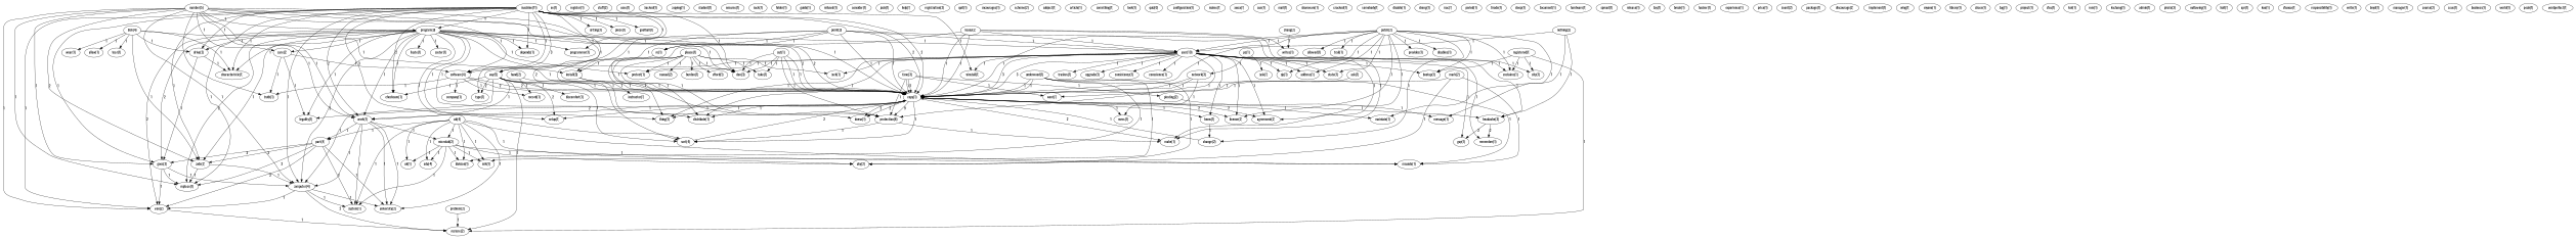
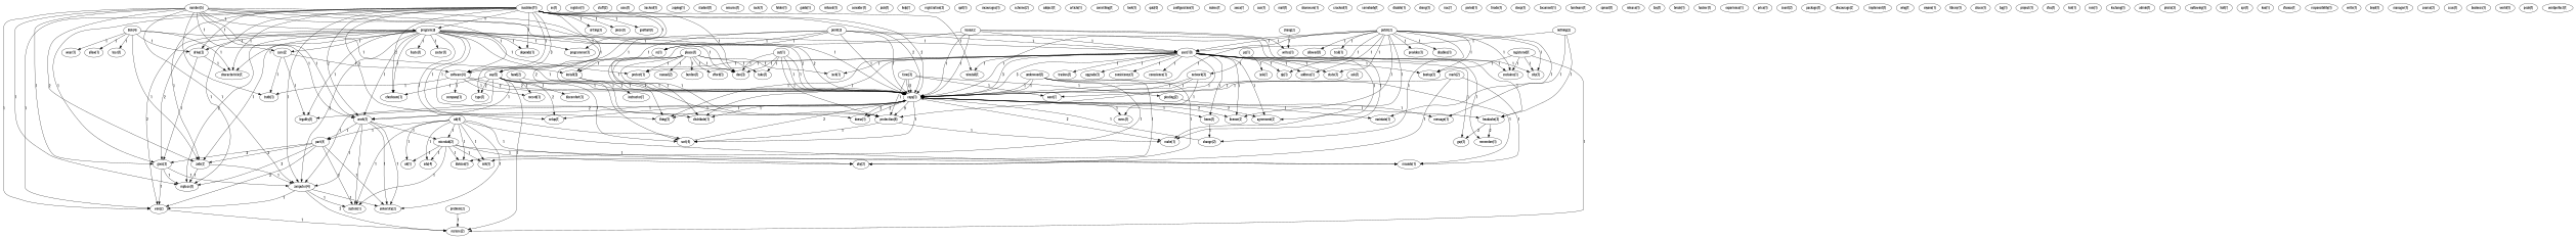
  digraph {
    fontname=Oswald
    node [fontname=Oswald]
    edge [fontname=Oswald]
    n1 [label="disk(4)"]
    n2 [label="drive(2)"]
    n3 [label="code(2)"]
    n4 [label="characteristic(1)"]
    n5 [label="wear(1)"]
    n6 [label="install(3)"]
    n7 [label="allow(1)"]
    n8 [label="tear(1)"]
    n9 [label="goes(3)"]
    n10 [label="computer(4)"]
    n11 [label="replace(1)"]
    n12 [label="copy(1)"]
    n13 [label="instructor(1)"]
    n14 [label="won(2)"]
    n15 [label="restore(2)"]
    n16 [label="system(1)"]
    n17 [label="university(2)"]
    n18 [label="work(1)"]
    n19 [label="sort(4)"]
    n20 [label="thing(1)"]
    n21 [label="legality(1)"]
    n22 [label="distribute(1)"]
    n23 [label="doesn(1)"]
    n24 [label="license(2)"]
    n25 [label="agreement(2)"]
    n26 [label="setup(1)"]
    n27 [label="protection(8)"]
    n28 [label="make(1)"]
    n29 [label="maintain(1)"]
    n30 [label="headache(3)"]
    n31 [label="know(1)"]
    n32 [label="mess(1)"]
    n33 [label="ee(1)"]
    n34 [label="register(1)"]
    n35 [label="stuff(2)"]
    n36 [label="uses(1)"]
    n37 [label="problem(2)"]
    n38 [label="tracked(1)"]
    n39 [label="number(5)"]
    n40 [label="program(9)"]
    n41 [label="care(2)"]
    n42 [label="software(4)"]
    n43 [label="truth(1)"]
    n44 [label="don(3)"]
    n45 [label="microlab(2)"]
    n46 [label="part(4)"]
    n47 [label="user(10)"]
    n48 [label="depends(1)"]
    n49 [label="programmer(1)"]
    n50 [label="checksum(1)"]
    n51 [label="fixate(1)"]
    n52 [label="protect(1)"]
    n53 [label="poster(1)"]
    n54 [label="company(1)"]
    n55 [label="record(1)"]
    n56 [label="uk(1)"]
    n57 [label="edu(4)"]
    n58 [label="division(1)"]
    n59 [label="mik(1)"]
    n60 [label="uky(2)"]
    n61 [label="msunde(1)"]
    n62 [label="zip(1)"]
    n63 [label="address(1)"]
    n64 [label="state(1)"]
    n65 [label="bootup(1)"]
    n66 [label="exclaims(1)"]
    n67 [label="city(1)"]
    n68 [label="way(5)"]
    n69 [label="reinstall(1)"]
    n70 [label="tech(1)"]
    n71 [label="trashes(1)"]
    n72 [label="upgrade(1)"]
    n73 [label="consistency(1)"]
    n74 [label="remember(1)"]
    n75 [label="guy(1)"]
    n76 [label="conscience(1)"]
    n77 [label="change(2)"]
    n78 [label="copying(1)"]
    n79 [label="student(1)"]
    n80 [label="ensures(1)"]
    n81 [label="hack(1)"]
    n82 [label="folder(1)"]
    n83 [label="patch(2)"]
    n84 [label="provides(1)"]
    n85 [label="disables(1)"]
    n86 [label="allowed(1)"]
    n87 [label="trail(1)"]
    n88 [label="message(1)"]
    n89 [label="type(1)"]
    n90 [label="discomfort(1)"]
    n91 [label="guide(1)"]
    n92 [label="refused(1)"]
    n93 [label="consider(1)"]
    n94 [label="jack(1)"]
    n95 [label="lab(4)"]
    n96 [label="help(1)"]
    n97 [label="registration(2)"]
    n98 [label="quit(1)"]
    n99 [label="encourages(1)"]
    n100 [label="scheme(2)"]
    n101 [label="subject(1)"]
    n102 [label="article(1)"]
    n103 [label="machine(11)"]
    n104 [label="setting(1)"]
    n105 [label="piece(1)"]
    n106 [label="goofball(1)"]
    n107 [label="something(1)"]
    n108 [label="look(1)"]
    n109 [label="quiz(0)"]
    n110 [label="configuration(1)"]
    n111 [label="makes(1)"]
    n112 [label="xxxxx(1)"]
    n113 [label="cue(1)"]
    n114 [label="mail(1)"]
    n115 [label="shareware(1)"]
    n116 [label="cracked(1)"]
    n117 [label="somebody(1)"]
    n118 [label="disable(1)"]
    n119 [label="please(1)"]
    n120 [label="manual(2)"]
    n121 [label="burden(1)"]
    n122 [label="afford(1)"]
    n123 [label="take(1)"]
    n124 [label="point(3)"]
    n125 [label="re(1)"]
    n126 [label="sheng(1)"]
    n127 [label="kasey(2)"]
    n128 [label="writes(1)"]
    n129 [label="mac(1)"]
    n130 [label="period(1)"]
    n131 [label="underwood(1)"]
    n132 [label="tirade(1)"]
    n133 [label="nothing(2)"]
    n134 [label="sleep(1)"]
    n135 [label="document(1)"]
    n136 [label="hardware(1)"]
    n137 [label="spread(1)"]
    n138 [label="release(1)"]
    n139 [label="day(1)"]
    n140 [label="break(1)"]
    n141 [label="hacker(1)"]
    n142 [label="experience(1)"]
    n143 [label="price(1)"]
    n144 [label="board(2)"]
    n145 [label="pc(1)"]
    n146 [label="network(3)"]
    n147 [label="task(1)"]
    n148 [label="time(3)"]
    n149 [label="pirating(2)"]
    n150 [label="went(1)"]
    n151 [label="package(1)"]
    n152 [label="discourage(2)"]
    n153 [label="implement(1)"]
    n154 [label="wing(1)"]
    n155 [label="anyone(1)"]
    n156 [label="library(1)"]
    n157 [label="chase(1)"]
    n158 [label="dug(1)"]
    n159 [label="project(1)"]
    n160 [label="ask(1)"]
    n161 [label="sfsu(1)"]
    n162 [label="fool(1)"]
    n163 [label="rom(1)"]
    n164 [label="cut(1)"]
    n165 [label="mark(2)"]
    n166 [label="kschang(1)"]
    n167 [label="admin(1)"]
    n168 [label="pirate(3)"]
    n169 [label="outlawing(1)"]
    n170 [label="hall(1)"]
    n171 [label="apr(1)"]
    n172 [label="kuo(1)"]
    n173 [label="sfsuvax(1)"]
    n174 [label="responsibility(1)"]
    n175 [label="hand(2)"]
    n176 [label="registered(1)"]
    n177 [label="write(1)"]
    n178 [label="boyd(1)"]
    n179 [label="manager(1)"]
    n180 [label="course(2)"]
    n181 [label="csus(1)"]
    n182 [label="chang(2)"]
    n183 [label="business(1)"]
    n184 [label="world(1)"]
    n185 [label="peak(1)"]
    n186 [label="wordperfect(1)"]
    n1 -> n2 [label=1]
    n1 -> n3 [label=1]
    n1 -> n4 [label=1]
    n1 -> n5 [label=1]
    n1 -> n6 [label=1]
    n1 -> n7 [label=1]
    n1 -> n8 [label=1]
    n2 -> n4 [label=1]
    n2 -> n9 [label=1]
    n3 -> n10 [label=1]
    n3 -> n11 [label=1]
    n6 -> n12 [label=1]
    n6 -> n13 [label=1]
    n9 -> n10 [label=1]
    n9 -> n11 [label=1]
    n9 -> n14 [label=1]
    n10 -> n14 [label=1]
    n10 -> n15 [label=2]
    n10 -> n16 [label=1]
    n10 -> n17 [label=1]
    n12 -> n18 [label=1]
    n12 -> n19 [label=1]
    n12 -> n20 [label=1]
    n12 -> n21 [label=2]
    n12 -> n22 [label=1]
    n12 -> n23 [label=2]
    n12 -> n23 [label=2]
    n12 -> n24 [label=2]
    n12 -> n25 [label=2]
    n12 -> n26 [label=1]
    n12 -> n27 [label=9]
    n12 -> n28 [label=2]
    n12 -> n29 [label=1]
    n12 -> n30 [label=1]
    n12 -> n31 [label=1]
    n12 -> n32 [label=1]
    n14 -> n15 [label=1]
    n18 -> n10 [label=1]
    n18 -> n16 [label=1]
    n18 -> n17 [label=1]
    n18 -> n17 [label=1]
    n18 -> n45 [label=1]
    n18 -> n46 [label=1]
    n19 -> n12 [label=2]
    n27 -> n19 [label=1]
    n27 -> n28 [label=1]
    n30 -> n74 [label=2]
    n30 -> n75 [label=2]
    n31 -> n77 [label=1]
    n37 -> n15 [label=1]
    n39 -> n3 [label=2]
    n39 -> n9 [label=1]
    n39 -> n10 [label=1]
    n39 -> n11 [label=1]
    n39 -> n12 [label=1]
    n39 -> n12 [label=1]
    n39 -> n14 [label=1]
    n39 -> n18 [label=1]
    n39 -> n18 [label=1]
    n39 -> n40 [label=1]
    n39 -> n41 [label=1]
    n39 -> n42 [label=1]
    n39 -> n43 [label=1]
    n39 -> n44 [label=1]
    n40 -> n2 [label=1]
    n40 -> n3 [label=1]
    n40 -> n4 [label=1]
    n40 -> n9 [label=2]
    n40 -> n10 [label=2]
    n40 -> n11 [label=2]
    n40 -> n12 [label=2]
    n40 -> n12 [label=2]
    n40 -> n14 [label=2]
    n40 -> n18 [label=1]
    n40 -> n19 [label=1]
    n40 -> n20 [label=1]
    n40 -> n21 [label=1]
    n40 -> n22 [label=1]
    n40 -> n23 [label=1]
    n40 -> n41 [label=1]
    n40 -> n44 [label=1]
    n40 -> n47 [label=1]
    n40 -> n48 [label=1]
    n40 -> n49 [label=1]
    n40 -> n50 [label=1]
    n40 -> n51 [label=1]
    n40 -> n52 [label=1]
    n40 -> n53 [label=1]
    n41 -> n21 [label=1]
    n41 -> n42 [label=1]
    n41 -> n43 [label=1]
    n42 -> n12 [label=2]
    n42 -> n12 [label=2]
    n42 -> n43 [label=1]
    n42 -> n54 [label=1]
    n42 -> n55 [label=1]
    n45 -> n16 [label=1]
    n45 -> n56 [label=1]
    n45 -> n57 [label=1]
    n45 -> n58 [label=1]
    n45 -> n59 [label=1]
    n45 -> n60 [label=1]
    n45 -> n61 [label=1]
    n46 -> n3 [label=3]
    n46 -> n9 [label=3]
    n46 -> n11 [label=3]
    n46 -> n14 [label=3]
    n46 -> n16 [label=1]
    n46 -> n17 [label=1]
    n47 -> n12 [label=3]
    n47 -> n12 [label=3]
    n47 -> n20 [label=1]
    n47 -> n22 [label=1]
    n47 -> n24 [label=1]
    n47 -> n25 [label=1]
    n47 -> n27 [label=1]
    n47 -> n30 [label=1]
    n47 -> n31 [label=1]
    n47 -> n52 [label=1]
    n47 -> n62 [label=1]
    n47 -> n63 [label=1]
    n47 -> n64 [label=1]
    n47 -> n65 [label=1]
    n47 -> n66 [label=1]
    n47 -> n67 [label=1]
    n47 -> n68 [label=1]
    n47 -> n69 [label=1]
    n47 -> n70 [label=1]
    n47 -> n71 [label=1]
    n47 -> n72 [label=1]
    n47 -> n73 [label=1]
    n47 -> n74 [label=1]
    n47 -> n75 [label=1]
    n47 -> n76 [label=1]
    n68 -> n10 [label=1]
    n68 -> n12 [label=1]
    n68 -> n12 [label=1]
    n68 -> n15 [label=1]
    n68 -> n18 [label=1]
    n68 -> n19 [label=1]
    n68 -> n26 [label=2]
    n68 -> n50 [label=1]
    n68 -> n89 [label=2]
    n68 -> n90 [label=1]
    n77 -> n12 [label=1]
    n83 -> n12 [label=1]
    n83 -> n12 [label=1]
    n83 -> n24 [label=1]
    n83 -> n25 [label=1]
    n83 -> n47 [label=1]
    n83 -> n62 [label=1]
    n83 -> n63 [label=1]
    n83 -> n64 [label=1]
    n83 -> n65 [label=1]
    n83 -> n66 [label=1]
+   n83 -> n67 [label=1]
    n83 -> n77 [label=1]
    n83 -> n84 [label=1]
    n83 -> n85 [label=1]
    n83 -> n86 [label=1]
    n83 -> n87 [label=1]
    n83 -> n88 [label=1]
    n95 -> n16 [label=1]
    n95 -> n17 [label=1]
    n95 -> n45 [label=1]
    n95 -> n46 [label=1]
    n95 -> n56 [label=1]
    n95 -> n57 [label=1]
    n95 -> n58 [label=1]
    n95 -> n59 [label=1]
    n95 -> n60 [label=1]
    n95 -> n61 [label=1]
    n103 -> n2 [label=1]
    n103 -> n3 [label=1]
    n103 -> n4 [label=1]
    n103 -> n9 [label=1]
    n103 -> n10 [label=1]
    n103 -> n11 [label=1]
    n103 -> n12 [label=2]
    n103 -> n12 [label=2]
    n103 -> n14 [label=1]
    n103 -> n18 [label=2]
    n103 -> n19 [label=2]
    n103 -> n26 [label=3]
    n103 -> n40 [label=1]
    n103 -> n42 [label=1]
    n103 -> n44 [label=1]
    n103 -> n48 [label=1]
    n103 -> n49 [label=1]
    n103 -> n50 [label=2]
    n103 -> n68 [label=1]
    n103 -> n69 [label=1]
    n103 -> n89 [label=3]
    n103 -> n104 [label=1]
    n103 -> n105 [label=1]
    n103 -> n106 [label=1]
    n119 -> n20 [label=1]
    n119 -> n22 [label=1]
    n119 -> n27 [label=1]
    n119 -> n44 [label=1]
    n119 -> n52 [label=1]
    n119 -> n70 [label=1]
    n119 -> n120 [label=1]
    n119 -> n121 [label=1]
    n119 -> n122 [label=1]
    n119 -> n123 [label=1]
    n124 -> n6 [label=1]
    n124 -> n12 [label=1]
    n124 -> n12 [label=1]
    n124 -> n28 [label=1]
    n124 -> n42 [label=1]
    n124 -> n47 [label=1]
    n124 -> n125 [label=1]
    n124 -> n125 [label=1]
    n125 -> n6 [label=1]
    n127 -> n12 [label=1]
    n127 -> n12 [label=1]
    n127 -> n27 [label=1]
    n127 -> n28 [label=1]
    n127 -> n47 [label=1]
    n127 -> n128 [label=1]
    n131 -> n12 [label=1]
    n131 -> n12 [label=1]
    n131 -> n58 [label=1]
    n131 -> n59 [label=1]
    n131 -> n60 [label=1]
    n131 -> n61 [label=1]
    n133 -> n29 [label=1]
    n133 -> n30 [label=1]
    n133 -> n47 [label=1]
    n145 -> n146 [label=1]
    n145 -> n147 [label=1]
    n146 -> n12 [label=1]
    n146 -> n12 [label=1]
    n146 -> n32 [label=1]
    n148 -> n12 [label=1]
    n148 -> n12 [label=1]
    n148 -> n27 [label=1]
    n148 -> n149 [label=1]
    n148 -> n150 [label=1]
    n149 -> n88 [label=1]
    n160 -> n150 [label=1]
    n164 -> n12 [label=1]
    n164 -> n12 [label=1]
    n164 -> n27 [label=1]
    n164 -> n44 [label=1]
    n164 -> n44 [label=1]
    n164 -> n123 [label=1]
    n165 -> n12 [label=1]
    n165 -> n60 [label=1]
    n165 -> n61 [label=1]
    n175 -> n12 [label=1]
    n175 -> n55 [label=1]
    n176 -> n15 [label=1]
    n176 -> n65 [label=1]
    n176 -> n66 [label=1]
    n176 -> n67 [label=1]
    n182 -> n128 [label=1]
  }
